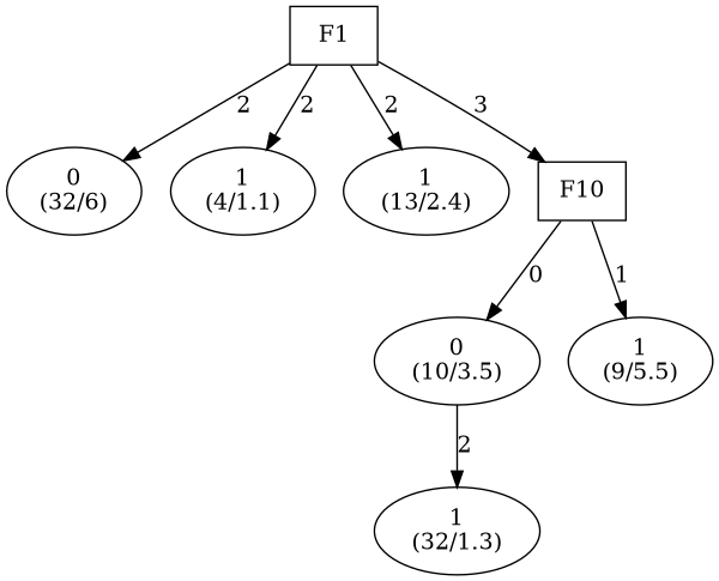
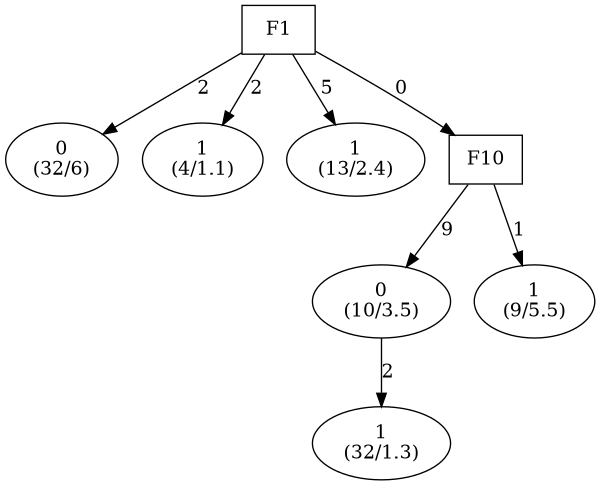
  digraph {
    fontname="DejaVu Serif"
    node [fontname="DejaVu Serif" shape=ellipse]
    edge [fontname="DejaVu Serif"]
    n1 [label="F1\n" shape=box]
    n2 [label="0\n(32/6)"]
    n3 [label="1\n(4/1.1)"]
    n4 [label="1\n(13/2.4)"]
    n5 [label="F10\n" shape=box]
    n6 [label="0\n(10/3.5)"]
    n7 [label="1\n(9/5.5)"]
    n8 [label="1\n(32/1.3)"]
    n1 -> n2 [label=2]
    n1 -> n3 [label=2]
-   n1 -> n4 [label=2]
-   n1 -> n5 [label=3]
-   n5 -> n6 [label=0]
+   n1 -> n4 [label=5]
+   n1 -> n5 [label=0]
+   n5 -> n6 [label=9]
    n5 -> n7 [label=1]
    n6 -> n8 [label=2]
  }
